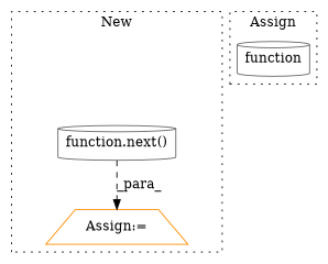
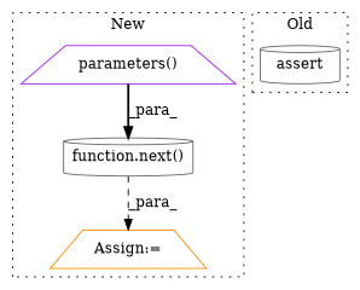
  digraph {
    node [a=75 shape=trapezium color=gray40]
+   n1 [l=17 label="parameters()" s=30513 color=purple]
    n2 [a=68 l=3 label="Assign:=" s=30783 color=darkorange]
    n3 [l="5,1" label="function.next()" s="30508,30530" shape=cylinder]
-   n4 [a=65 l=7 label=function s=30005 shape=cylinder]
+   n4 [a=65 l=7 label=assert s=30005 shape=cylinder]
    subgraph cluster_1 {
      label=New
      style=dotted
+     n1
      n2
      n3
    }
    subgraph cluster_2 {
-     label=Assign
+     label=Old
      style=dotted
      n4
    }
+   n1 -> n3 [label=_para_ style=bold]
    n3 -> n2 [label=_para_ style=dashed]
  }
